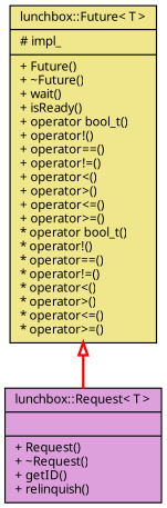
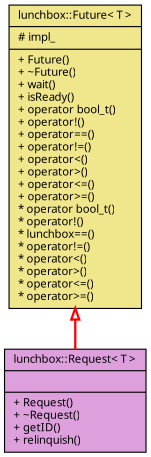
  digraph {
    node [color=black fontname=Sans fontsize=10 shape=record style=filled]
-   n1 [fillcolor=khaki fontcolor=black height=0.2 label="{lunchbox::Future\< T \>\n|# impl_\l|+ Future()\l+ ~Future()\l+ wait()\l+ isReady()\l+ operator bool_t()\l+ operator!()\l+ operator==()\l+ operator!=()\l+ operator\<()\l+ operator\>()\l+ operator\<=()\l+ operator\>=()\l* operator bool_t()\l* operator!()\l* operator==()\l* operator!=()\l* operator\<()\l* operator\>()\l* operator\<=()\l* operator\>=()\l}" width=0.4]
+   n1 [fillcolor=khaki fontcolor=black height=0.2 label="{lunchbox::Future\< T \>\n|# impl_\l|+ Future()\l+ ~Future()\l+ wait()\l+ isReady()\l+ operator bool_t()\l+ operator!()\l+ operator==()\l+ operator!=()\l+ operator\<()\l+ operator\>()\l+ operator\<=()\l+ operator\>=()\l* operator bool_t()\l* operator!()\l* lunchbox==()\l* operator!=()\l* operator\<()\l* operator\>()\l* operator\<=()\l* operator\>=()\l}" width=0.4]
    n2 [fillcolor=plum height=0.2 label="{lunchbox::Request\< T \>\n||+ Request()\l+ ~Request()\l+ getID()\l+ relinquish()\l}" width=0.4]
    n1 -> n2 [arrowtail=onormal color=red dir=back fontname=Sans fontsize=10 labelfontname=Sans labelfontsize=10 style=bold]
  }
